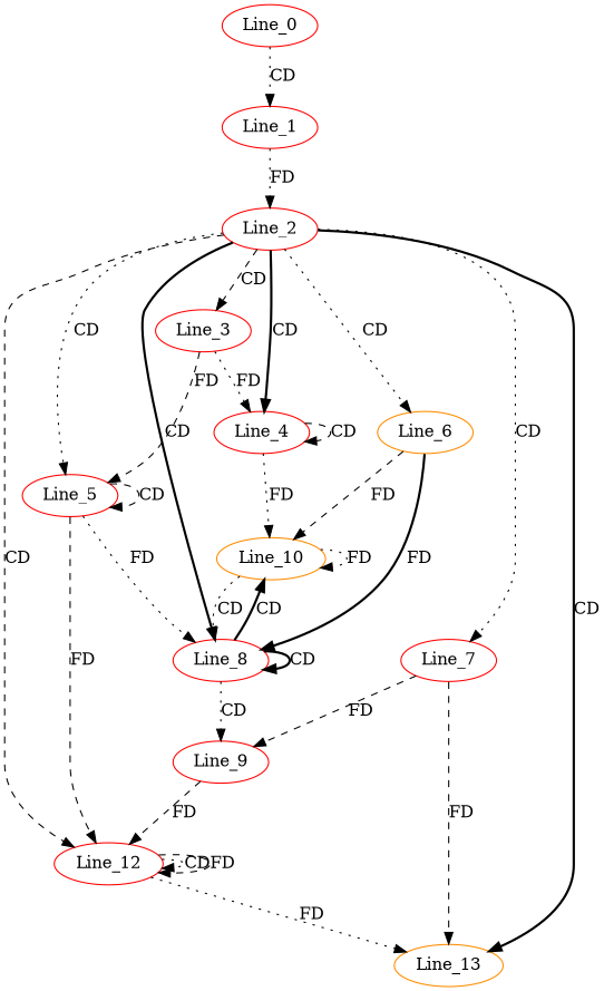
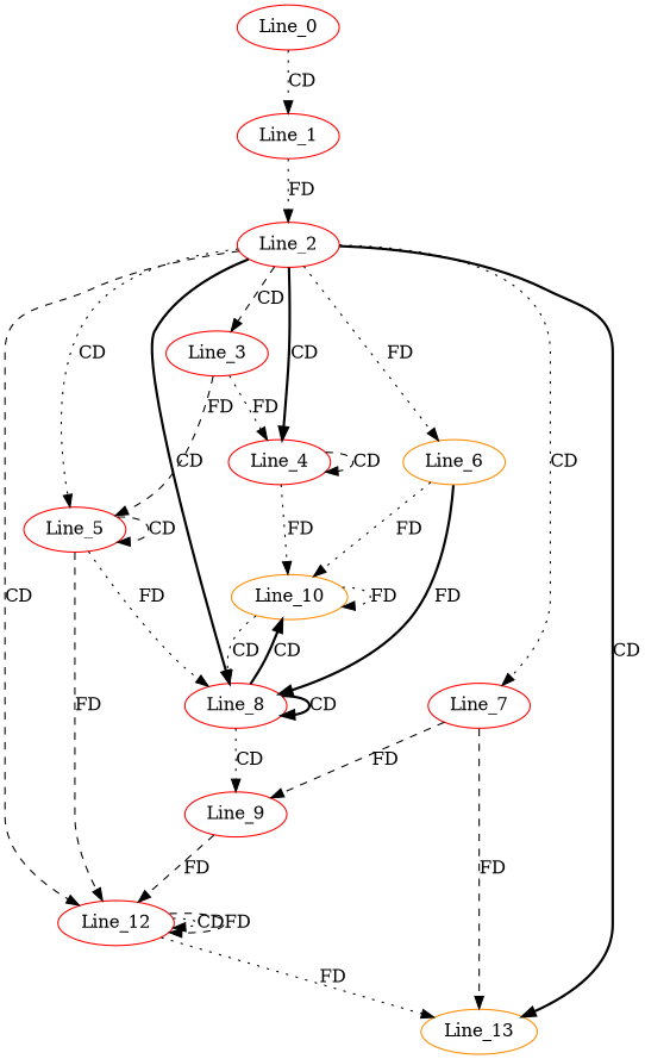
  digraph {
    node [color=red]
    edge [style=dotted]
    Line_0
    Line_1
    Line_2
    Line_3
    Line_4
    Line_5
    Line_6 [color=darkorange]
    Line_7
    Line_8
    Line_12
    Line_13 [color=darkorange]
    Line_10 [color=darkorange]
    Line_9
    Line_0 -> Line_1 [label=CD]
    Line_1 -> Line_2 [label=FD]
    Line_2 -> Line_3 [label=CD style=dashed]
    Line_2 -> Line_4 [label=CD style=bold]
    Line_2 -> Line_5 [label=CD]
-   Line_2 -> Line_6 [label=CD]
+   Line_2 -> Line_6 [label=FD]
    Line_2 -> Line_7 [label=CD]
    Line_2 -> Line_8 [label=CD style=bold]
    Line_2 -> Line_12 [label=CD style=dashed]
    Line_2 -> Line_13 [label=CD style=bold]
    Line_3 -> Line_4 [label=FD]
    Line_3 -> Line_5 [label=FD style=dashed]
    Line_4 -> Line_4 [label=CD style=dashed]
    Line_4 -> Line_10 [label=FD]
    Line_5 -> Line_5 [label=CD style=dashed]
    Line_5 -> Line_8 [label=FD]
    Line_5 -> Line_12 [label=FD style=dashed]
    Line_6 -> Line_8 [label=FD style=bold]
-   Line_6 -> Line_10 [label=FD style=dashed]
+   Line_6 -> Line_10 [label=FD]
    Line_7 -> Line_13 [label=FD style=dashed]
    Line_7 -> Line_9 [label=FD style=dashed]
    Line_8 -> Line_8 [label=CD style=bold]
    Line_8 -> Line_10 [label=CD style=bold]
    Line_8 -> Line_9 [label=CD]
    Line_12 -> Line_12 [label=CD]
    Line_12 -> Line_12 [label=FD style=dashed]
    Line_12 -> Line_13 [label=FD]
    Line_10 -> Line_8 [label=CD]
    Line_10 -> Line_10 [label=FD]
    Line_9 -> Line_12 [label=FD style=dashed]
  }
